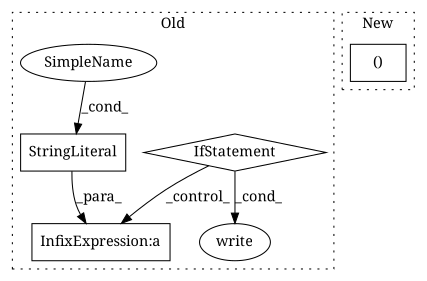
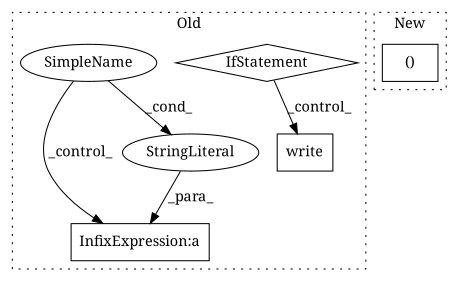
  digraph {
    fontname="Noto Serif"
    node [fontname="Noto Serif" shape=box]
    edge [fontname="Noto Serif"]
-   n1 [a=32 l="6,1" label=write s="1694,1751" shape=ellipse]
+   n1 [a=32 l="6,1" label=write s="1694,1751"]
    n2 [a=27 l=3 label="InfixExpression:a" s=1717]
-   n3 [a=45 l=17 label=StringLiteral s=1700]
+   n3 [a=45 l=17 label=StringLiteral s=1700 shape=ellipse]
    n4 [a=25 l="4,2" label=IfStatement s="1656,1675" shape=diamond]
    n5 [a=42 label=SimpleName shape=ellipse]
    n6 [a=106 l=48 label="()" s=2449]
    subgraph cluster_1 {
      label=Old
      style=dotted
      n1
      n2
      n3
      n4
      n5
    }
    subgraph cluster_2 {
      label=New
      style=dotted
      n6
    }
    n3 -> n2 [label=_para_]
-   n4 -> n1 [label=_cond_]
-   n4 -> n2 [label=_control_]
+   n4 -> n1 [label=_control_]
+   n5 -> n2 [label=_control_]
    n5 -> n3 [label=_cond_]
  }
